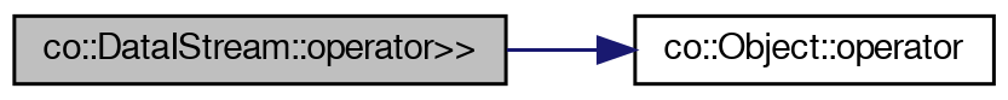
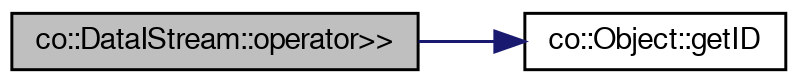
  digraph {
    rankdir=LR
    node [color=black fontname=FreeSans fontsize=10 shape=record style=filled]
    n1 [fillcolor=grey75 fontcolor=black height=0.2 label="co::DataIStream::operator\>\>" width=0.4]
-   n2 [fillcolor=white height=0.2 label="co::Object::operator" width=0.4]
+   n2 [fillcolor=white height=0.2 label="co::Object::getID" width=0.4]
    n1 -> n2 [color=midnightblue fontname=FreeSans fontsize=10 labelfontname=FreeSans labelfontsize=10 style=solid]
  }
